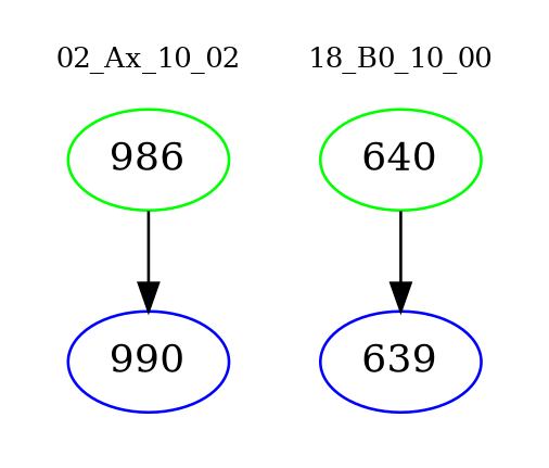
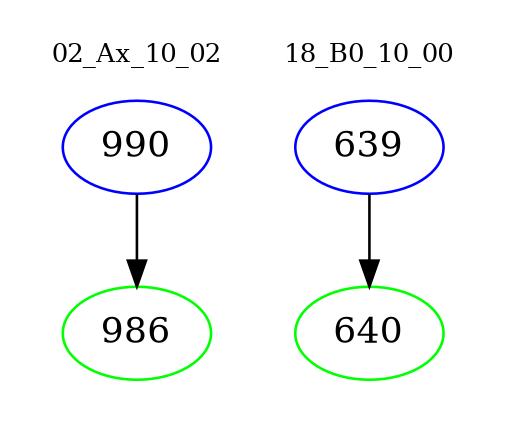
  digraph {
    node [color=green]
    edge [color=black]
    n1 [label=986]
    n2 [color=blue label=990]
    n3 [label=640]
    n4 [color=blue label=639]
    subgraph cluster_1 {
      color=white
      fontsize=10
      label="02_Ax_10_02"
      n1
      n2
    }
    subgraph cluster_2 {
      color=white
      fontsize=10
      label="18_B0_10_00"
      n3
      n4
    }
-   n1 -> n2
-   n3 -> n4
+   n2 -> n1
+   n4 -> n3
  }
